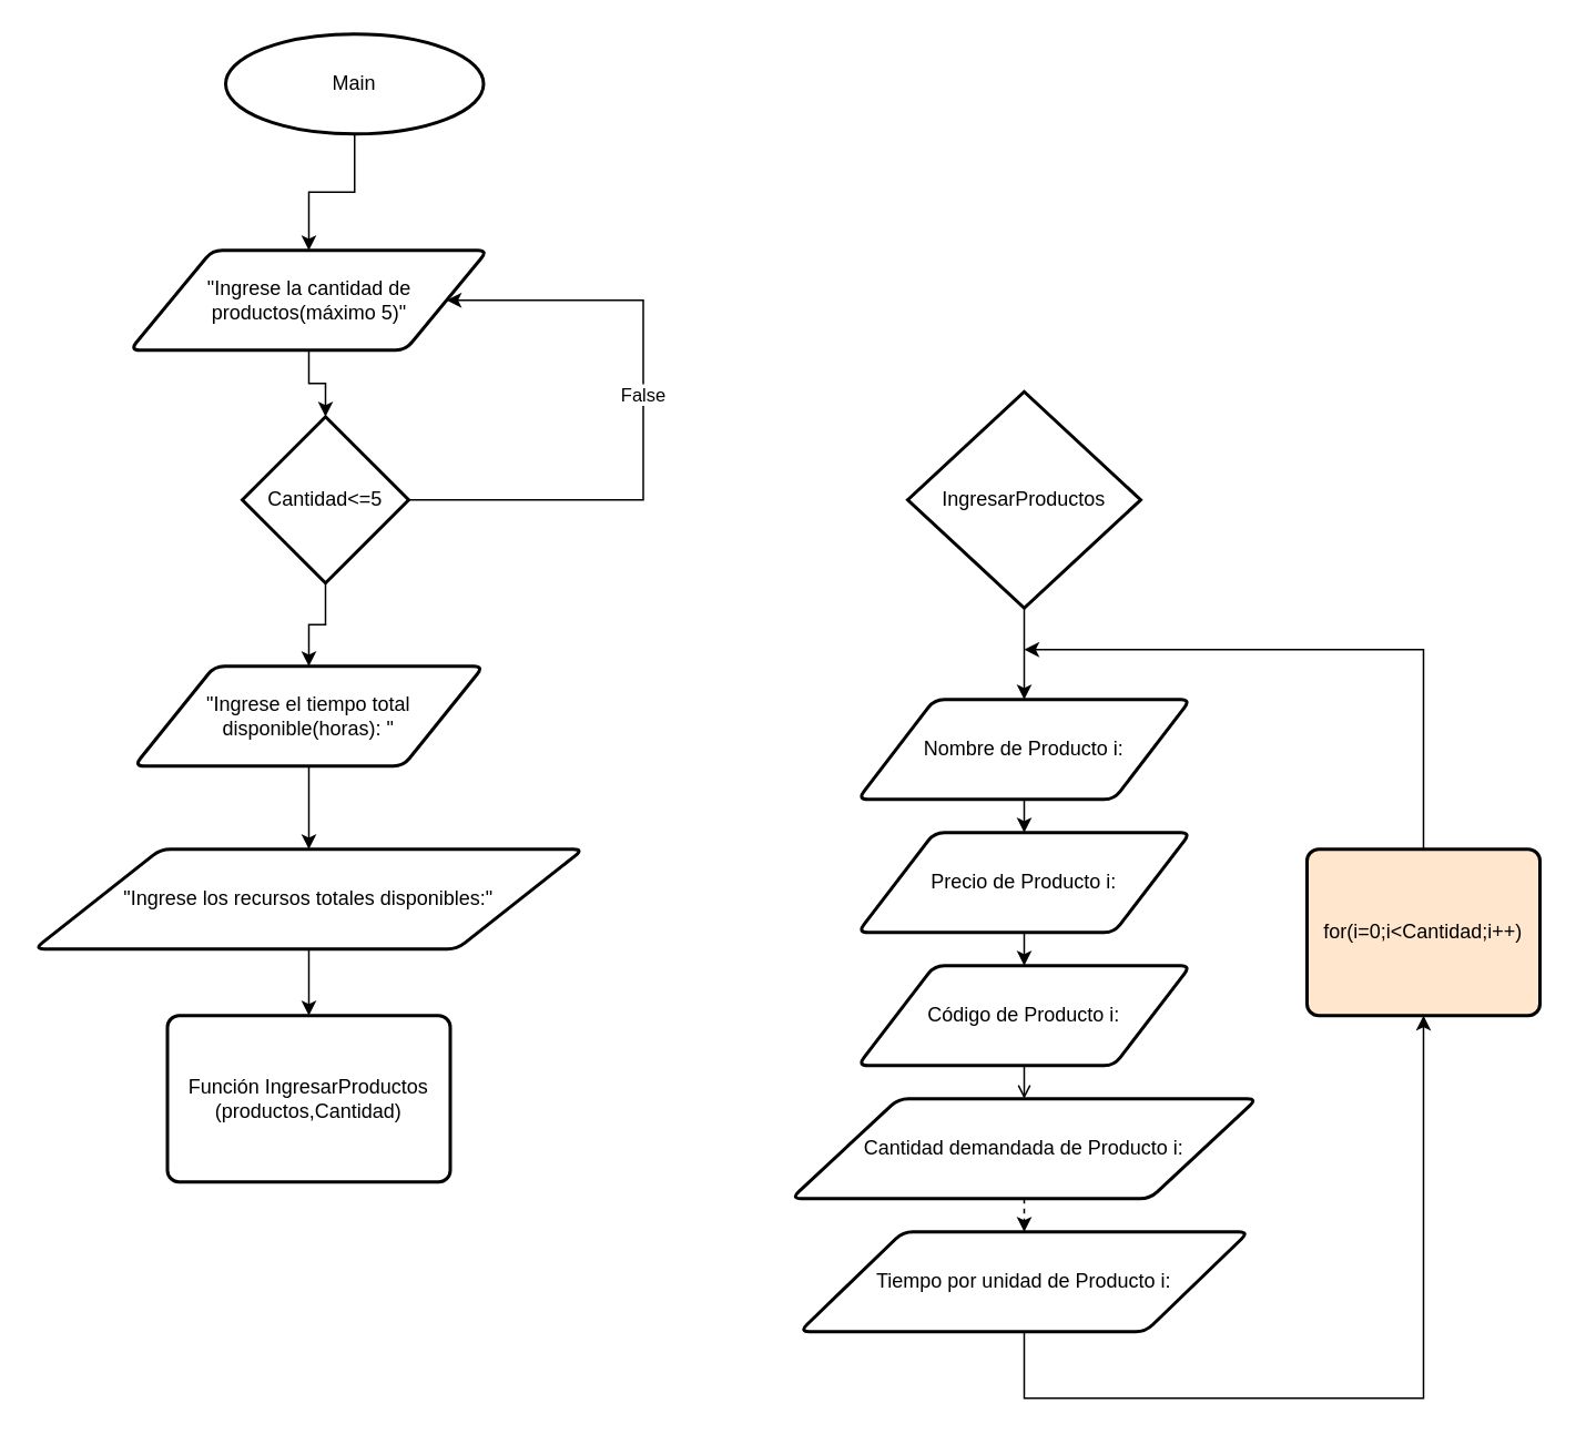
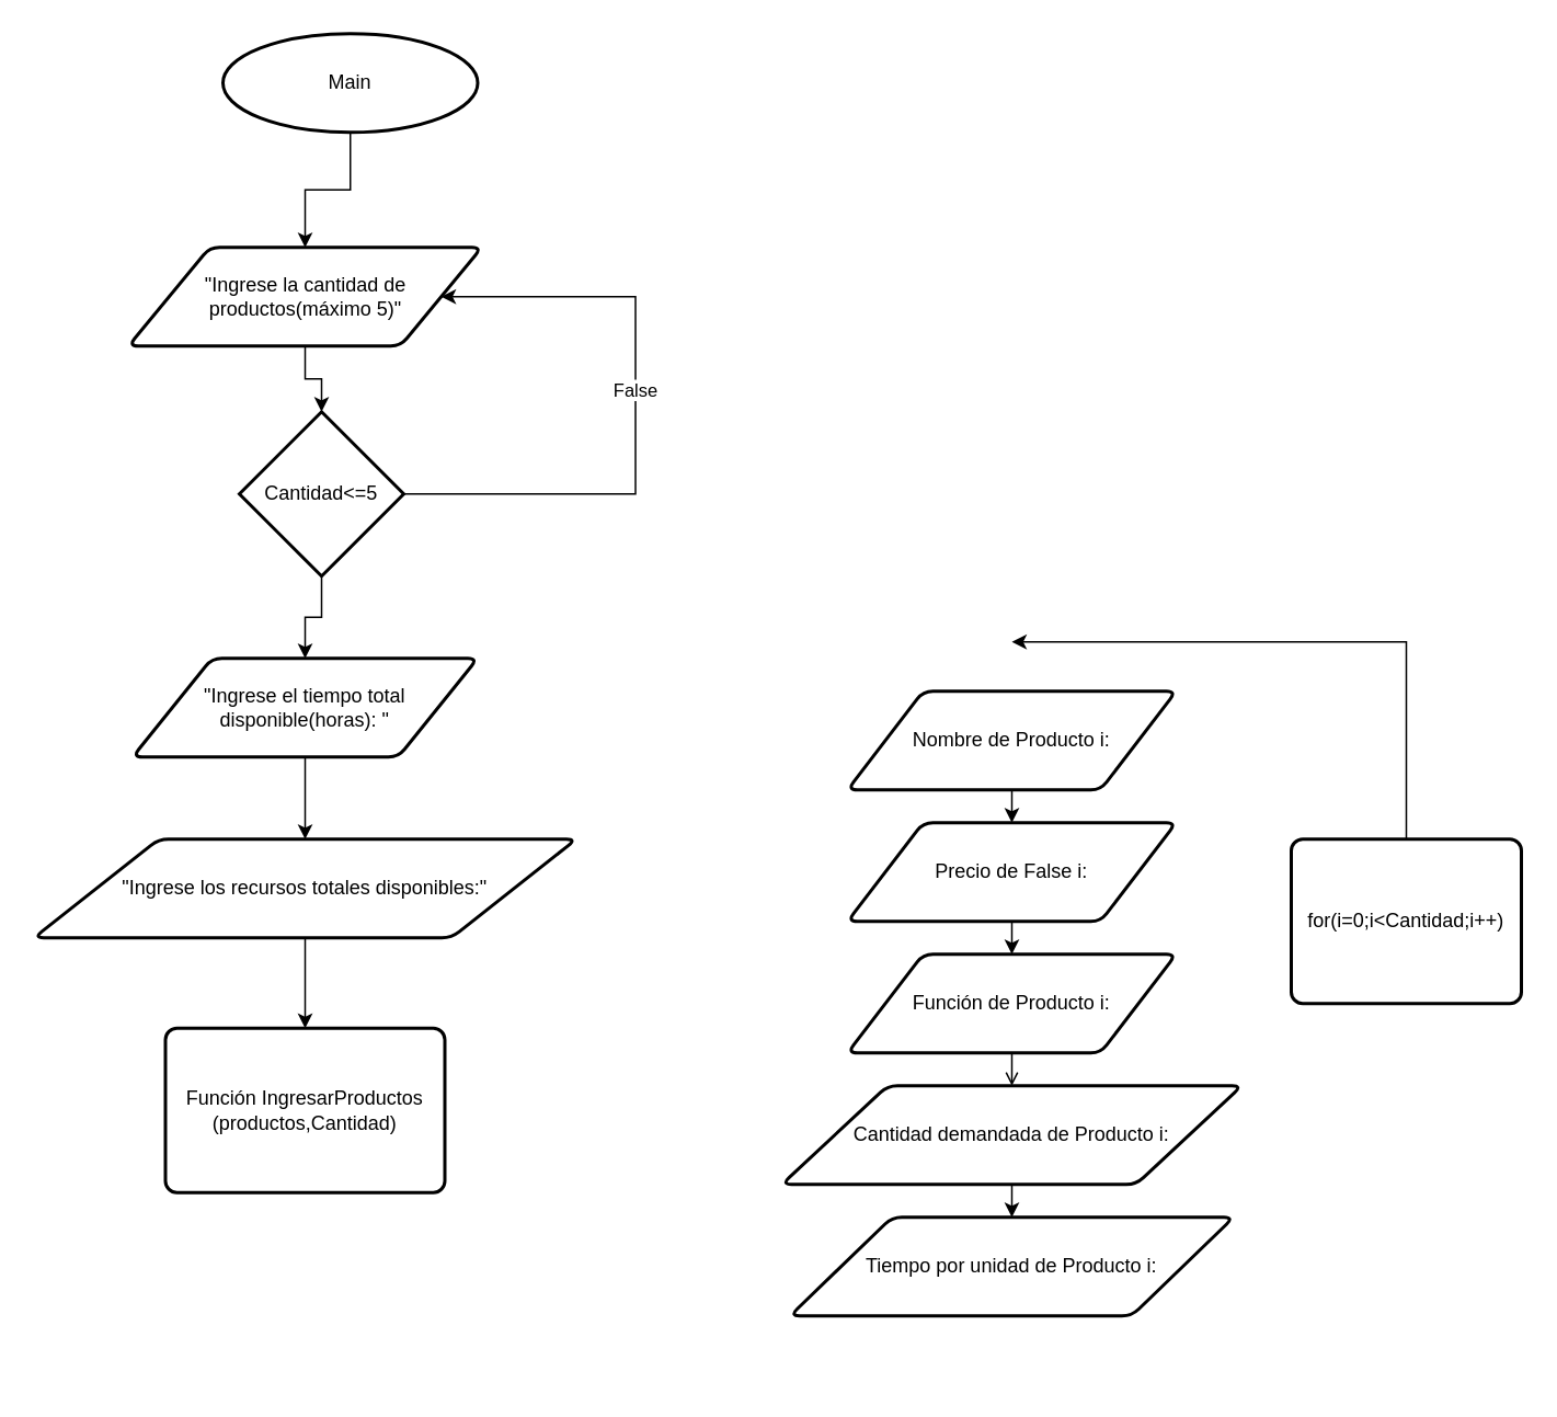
  <mxCell id="0" />
  <mxCell id="1" parent="0" />
  <mxCell id="2" style="edgeStyle=orthogonalEdgeStyle;rounded=0;orthogonalLoop=1;jettySize=auto;html=1;entryX=0.5;entryY=0;entryDx=0;entryDy=0;" edge="1" parent="1" source="3" target="4"><mxGeometry relative="1" as="geometry" /></mxCell>
  <mxCell id="3" value="Main" style="strokeWidth=2;html=1;shape=mxgraph.flowchart.start_1;whiteSpace=wrap;" vertex="1" parent="1"><mxGeometry x="135" y="20" width="155" height="60" as="geometry" /></mxCell>
  <mxCell id="4" value="&quot;Ingrese la cantidad de productos(máximo 5)&quot;" style="shape=parallelogram;html=1;strokeWidth=2;perimeter=parallelogramPerimeter;whiteSpace=wrap;rounded=1;arcSize=12;size=0.23;" vertex="1" parent="1"><mxGeometry x="77.5" y="150" width="215" height="60" as="geometry" /></mxCell>
  <mxCell id="5" style="edgeStyle=orthogonalEdgeStyle;rounded=0;orthogonalLoop=1;jettySize=auto;html=1;entryX=1;entryY=0.5;entryDx=0;entryDy=0;exitX=1;exitY=0.5;exitDx=0;exitDy=0;exitPerimeter=0;" edge="1" parent="1" source="8" target="4"><mxGeometry relative="1" as="geometry"><mxPoint x="385" y="160" as="targetPoint" /><mxPoint x="295" y="260" as="sourcePoint" /><Array as="points"><mxPoint x="386" y="300" /><mxPoint x="386" y="180" /></Array></mxGeometry></mxCell>
  <mxCell id="6" value="False" style="edgeLabel;html=1;align=center;verticalAlign=middle;resizable=0;points=[];" vertex="1" connectable="0" parent="5"><mxGeometry x="0.145" relative="1" as="geometry"><mxPoint x="-1" y="12" as="offset" /></mxGeometry></mxCell>
  <mxCell id="7" style="edgeStyle=orthogonalEdgeStyle;rounded=0;orthogonalLoop=1;jettySize=auto;html=1;exitX=0.5;exitY=1;exitDx=0;exitDy=0;exitPerimeter=0;entryX=0.5;entryY=0;entryDx=0;entryDy=0;" edge="1" parent="1" source="8" target="11"><mxGeometry relative="1" as="geometry" /></mxCell>
  <mxCell id="8" value="Cantidad&amp;lt;=5" style="strokeWidth=2;html=1;shape=mxgraph.flowchart.decision;whiteSpace=wrap;" vertex="1" parent="1"><mxGeometry x="145" y="250" width="100" height="100" as="geometry" /></mxCell>
  <mxCell id="9" style="edgeStyle=orthogonalEdgeStyle;rounded=0;orthogonalLoop=1;jettySize=auto;html=1;exitX=0.5;exitY=1;exitDx=0;exitDy=0;entryX=0.5;entryY=0;entryDx=0;entryDy=0;entryPerimeter=0;" edge="1" parent="1" source="4" target="8"><mxGeometry relative="1" as="geometry" /></mxCell>
  <mxCell id="10" style="edgeStyle=orthogonalEdgeStyle;rounded=0;orthogonalLoop=1;jettySize=auto;html=1;" edge="1" parent="1" source="11" target="13"><mxGeometry relative="1" as="geometry" /></mxCell>
  <mxCell id="11" value="&quot;Ingrese el tiempo total disponible(horas): &quot;" style="shape=parallelogram;html=1;strokeWidth=2;perimeter=parallelogramPerimeter;whiteSpace=wrap;rounded=1;arcSize=12;size=0.23;" vertex="1" parent="1"><mxGeometry x="80" y="400" width="210" height="60" as="geometry" /></mxCell>
  <mxCell id="12" style="edgeStyle=orthogonalEdgeStyle;rounded=0;orthogonalLoop=1;jettySize=auto;html=1;exitX=0.5;exitY=1;exitDx=0;exitDy=0;entryX=0.5;entryY=0;entryDx=0;entryDy=0;" edge="1" parent="1" source="13" target="26"><mxGeometry relative="1" as="geometry" /></mxCell>
  <mxCell id="13" value="&quot;Ingrese los recursos totales disponibles:&quot;" style="shape=parallelogram;html=1;strokeWidth=2;perimeter=parallelogramPerimeter;whiteSpace=wrap;rounded=1;arcSize=12;size=0.23;" vertex="1" parent="1"><mxGeometry x="20" y="510" width="330" height="60" as="geometry" /></mxCell>
  <mxCell id="14" style="edgeStyle=orthogonalEdgeStyle;rounded=0;orthogonalLoop=1;jettySize=auto;html=1;exitX=0.5;exitY=0;exitDx=0;exitDy=0;" edge="1" parent="1" source="15"><mxGeometry relative="1" as="geometry"><mxPoint x="615" y="390" as="targetPoint" /><Array as="points"><mxPoint x="855" y="390" /></Array></mxGeometry></mxCell>
- <mxCell id="15" value="for(i=0;i&amp;lt;Cantidad;i++)" style="rounded=1;whiteSpace=wrap;html=1;absoluteArcSize=1;arcSize=14;strokeWidth=2;fillColor=#ffe6cc;" vertex="1" parent="1"><mxGeometry x="785" y="510" width="140" height="100" as="geometry" /></mxCell>
+ <mxCell id="15" value="for(i=0;i&amp;lt;Cantidad;i++)" style="rounded=1;whiteSpace=wrap;html=1;absoluteArcSize=1;arcSize=14;strokeWidth=2;" vertex="1" parent="1"><mxGeometry x="785" y="510" width="140" height="100" as="geometry" /></mxCell>
  <mxCell id="16" style="edgeStyle=orthogonalEdgeStyle;rounded=0;orthogonalLoop=1;jettySize=auto;html=1;exitX=0.5;exitY=1;exitDx=0;exitDy=0;entryX=0.5;entryY=0;entryDx=0;entryDy=0;" edge="1" parent="1" source="17" target="19"><mxGeometry relative="1" as="geometry" /></mxCell>
  <mxCell id="17" value="Nombre de Producto i: " style="shape=parallelogram;html=1;strokeWidth=2;perimeter=parallelogramPerimeter;whiteSpace=wrap;rounded=1;arcSize=12;size=0.23;" vertex="1" parent="1"><mxGeometry x="515" y="420" width="200" height="60" as="geometry" /></mxCell>
  <mxCell id="18" style="edgeStyle=orthogonalEdgeStyle;rounded=0;orthogonalLoop=1;jettySize=auto;html=1;exitX=0.5;exitY=1;exitDx=0;exitDy=0;entryX=0.5;entryY=0;entryDx=0;entryDy=0;" edge="1" parent="1" source="19" target="21"><mxGeometry relative="1" as="geometry" /></mxCell>
- <mxCell id="19" value="Precio de Producto i: " style="shape=parallelogram;html=1;strokeWidth=2;perimeter=parallelogramPerimeter;whiteSpace=wrap;rounded=1;arcSize=12;size=0.23;" vertex="1" parent="1"><mxGeometry x="515" y="500" width="200" height="60" as="geometry" /></mxCell>
+ <mxCell id="19" value="Precio de False i: " style="shape=parallelogram;html=1;strokeWidth=2;perimeter=parallelogramPerimeter;whiteSpace=wrap;rounded=1;arcSize=12;size=0.23;" vertex="1" parent="1"><mxGeometry x="515" y="500" width="200" height="60" as="geometry" /></mxCell>
  <mxCell id="20" style="edgeStyle=orthogonalEdgeStyle;rounded=0;orthogonalLoop=1;jettySize=auto;html=1;exitX=0.5;exitY=1;exitDx=0;exitDy=0;entryX=0.5;entryY=0;entryDx=0;entryDy=0;endArrow=open;" edge="1" parent="1" source="21" target="23"><mxGeometry relative="1" as="geometry" /></mxCell>
- <mxCell id="21" value="Código de Producto i: " style="shape=parallelogram;html=1;strokeWidth=2;perimeter=parallelogramPerimeter;whiteSpace=wrap;rounded=1;arcSize=12;size=0.23;" vertex="1" parent="1"><mxGeometry x="515" y="580" width="200" height="60" as="geometry" /></mxCell>
- <mxCell id="22" style="edgeStyle=orthogonalEdgeStyle;rounded=0;orthogonalLoop=1;jettySize=auto;html=1;exitX=0.5;exitY=1;exitDx=0;exitDy=0;entryX=0.5;entryY=0;entryDx=0;entryDy=0;dashed=1;" edge="1" parent="1" source="23" target="25"><mxGeometry relative="1" as="geometry" /></mxCell>
+ <mxCell id="21" value="Función de Producto i: " style="shape=parallelogram;html=1;strokeWidth=2;perimeter=parallelogramPerimeter;whiteSpace=wrap;rounded=1;arcSize=12;size=0.23;" vertex="1" parent="1"><mxGeometry x="515" y="580" width="200" height="60" as="geometry" /></mxCell>
+ <mxCell id="22" style="edgeStyle=orthogonalEdgeStyle;rounded=0;orthogonalLoop=1;jettySize=auto;html=1;exitX=0.5;exitY=1;exitDx=0;exitDy=0;entryX=0.5;entryY=0;entryDx=0;entryDy=0;" edge="1" parent="1" source="23" target="25"><mxGeometry relative="1" as="geometry" /></mxCell>
  <mxCell id="23" value="Cantidad demandada de Producto i: " style="shape=parallelogram;html=1;strokeWidth=2;perimeter=parallelogramPerimeter;whiteSpace=wrap;rounded=1;arcSize=12;size=0.23;" vertex="1" parent="1"><mxGeometry x="475" y="660" width="280" height="60" as="geometry" /></mxCell>
- <mxCell id="24" style="edgeStyle=orthogonalEdgeStyle;rounded=0;orthogonalLoop=1;jettySize=auto;html=1;exitX=0.5;exitY=1;exitDx=0;exitDy=0;entryX=0.5;entryY=1;entryDx=0;entryDy=0;" edge="1" parent="1" source="25" target="15"><mxGeometry relative="1" as="geometry"><Array as="points"><mxPoint x="615" y="840" /><mxPoint x="855" y="840" /></Array></mxGeometry></mxCell>
  <mxCell id="25" value="Tiempo por unidad de Producto i: " style="shape=parallelogram;html=1;strokeWidth=2;perimeter=parallelogramPerimeter;whiteSpace=wrap;rounded=1;arcSize=12;size=0.23;" vertex="1" parent="1"><mxGeometry x="480" y="740" width="270" height="60" as="geometry" /></mxCell>
- <mxCell id="26" value="Función IngresarProductos (productos,Cantidad)" style="rounded=1;whiteSpace=wrap;html=1;absoluteArcSize=1;arcSize=14;strokeWidth=2;" vertex="1" parent="1"><mxGeometry x="100" y="610" width="170" height="100" as="geometry" /></mxCell>
- <mxCell id="27" style="edgeStyle=orthogonalEdgeStyle;rounded=0;orthogonalLoop=1;jettySize=auto;html=1;entryX=0.5;entryY=0;entryDx=0;entryDy=0;" edge="1" parent="1" source="28" target="17"><mxGeometry relative="1" as="geometry" /></mxCell>
- <mxCell id="28" value="IngresarProductos" style="strokeWidth=2;html=1;shape=mxgraph.flowchart.decision;whiteSpace=wrap;" vertex="1" parent="1"><mxGeometry x="545" y="235" width="140" height="130" as="geometry" /></mxCell>
+ <mxCell id="26" value="Función IngresarProductos (productos,Cantidad)" style="rounded=1;whiteSpace=wrap;html=1;absoluteArcSize=1;arcSize=14;strokeWidth=2;" vertex="1" parent="1"><mxGeometry x="100" y="625" width="170" height="100" as="geometry" /></mxCell>
